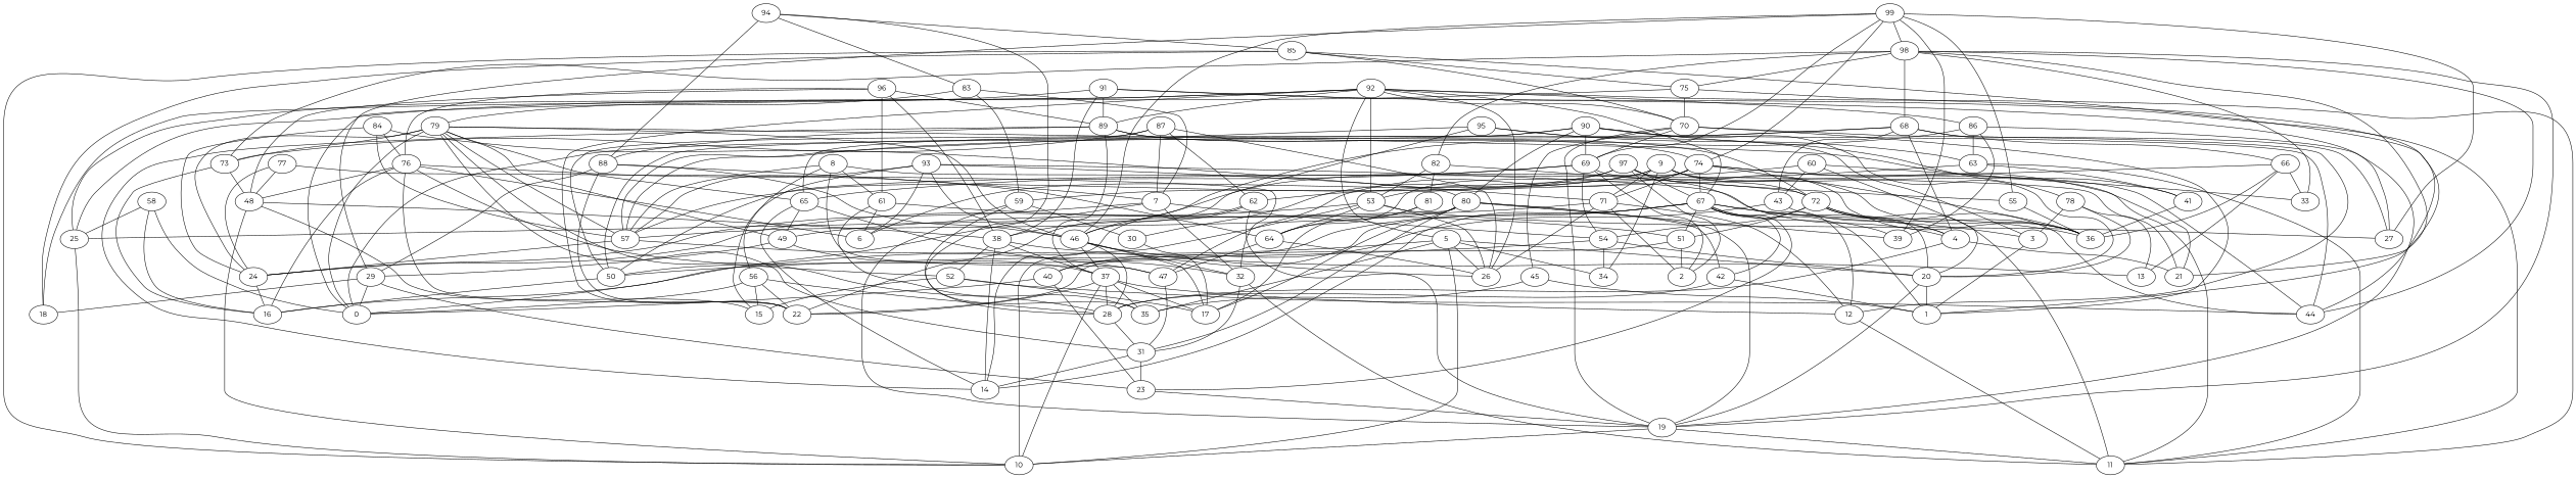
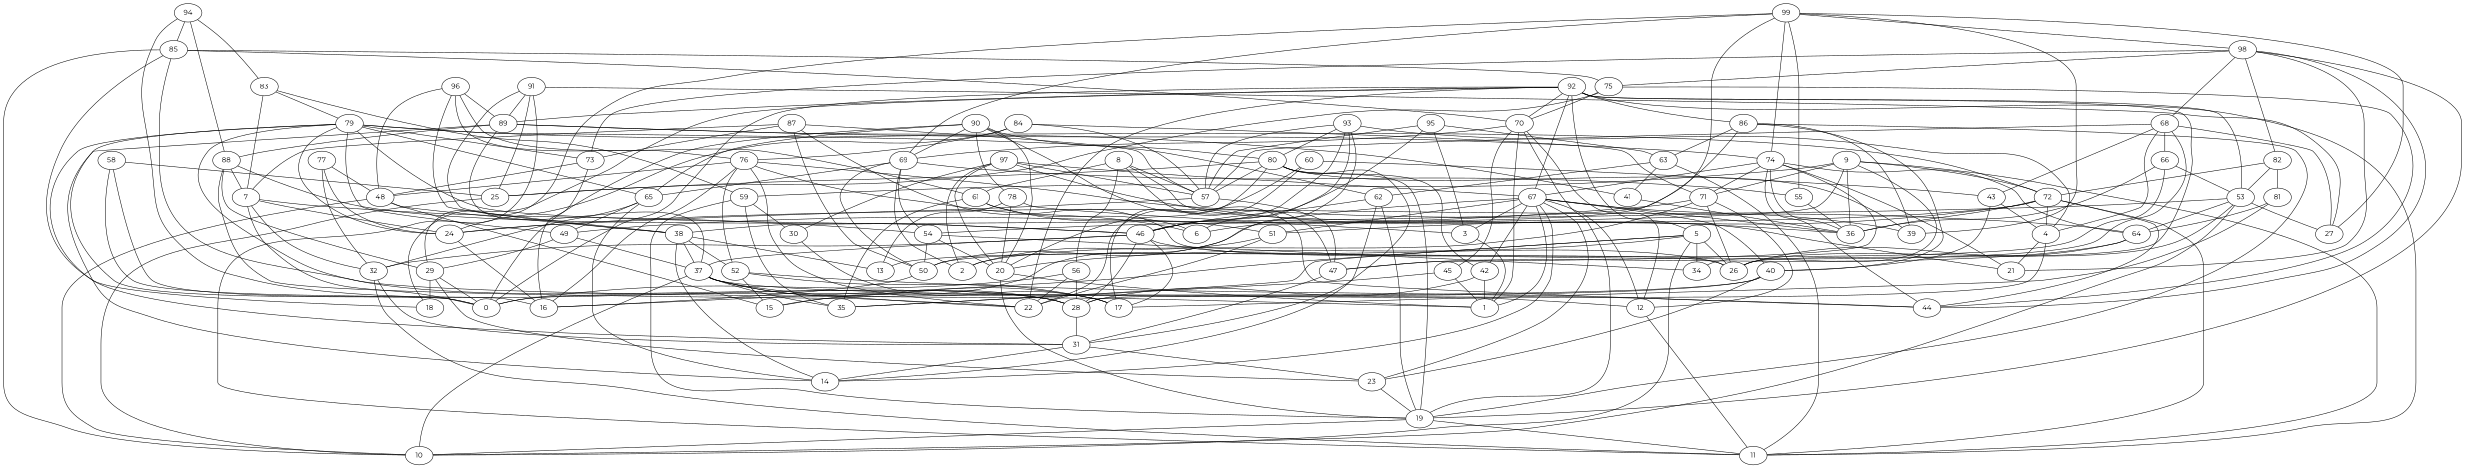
  digraph {
    fontname=Montserrat
    node [fontname=Montserrat]
    edge [color=black dir=none fontname=Montserrat]
    60
    43
-   33
    20
    22
    40
    4
    19
    1
    2
    52
    44
    15
    17
    48
    38
    10
    13
    37
    14
    77
    24
    32
    16
    11
    31
    78
    3
    98
    68
    82
    75
    73
    21
    57
    50
    27
    66
    81
    53
    72
    25
    70
    64
    47
    26
    36
    51
    54
    49
    29
    12
    28
    35
    0
    18
    23
    71
    84
    76
    6
    30
    58
    42
    92
    67
    5
    86
    89
    39
    34
    63
    88
    74
    97
    90
    65
    80
    69
    55
    7
    46
    9
    59
    93
    85
    45
    41
    62
    79
    56
    87
    83
    95
    99
    94
    61
    96
    8
    91
    subgraph sub_1 {
      60
      43
-     33
      20
      22
      40
      4
      19
      1
      2
      52
      44
      15
      17
      48
      38
      10
      13
      37
      14
      77
      24
      32
      16
      11
      31
      78
      3
      98
      68
      82
      75
      73
      21
      57
      50
      27
      66
      81
      53
      72
      25
      70
      64
      47
      26
      36
      51
      54
      49
      29
      12
      28
      35
      0
      18
      23
      71
      84
      76
      6
      30
      58
      42
      92
      67
      5
      86
      89
      39
      34
      63
      88
      74
      97
      90
      65
      80
      69
      55
      7
      46
      9
      59
      93
      85
      45
      41
      62
      79
      56
      87
      83
      95
      99
      94
      61
      96
      8
      91
    }
    60 -> 43
-   60 -> 33
    60 -> 20
    60 -> 22
    43 -> 40
    43 -> 4
    20 -> 19
    20 -> 1
-   56 -> 15
+   40 -> 15
    40 -> 0
    40 -> 23
    4 -> 21
    4 -> 28
    19 -> 10
    19 -> 11
    52 -> 44
    52 -> 15
    52 -> 17
    48 -> 15
    48 -> 38
    48 -> 10
    38 -> 52
    38 -> 13
    38 -> 37
    38 -> 14
    37 -> 22
    37 -> 17
    37 -> 10
    37 -> 12
    37 -> 28
    37 -> 35
    77 -> 48
    77 -> 24
    77 -> 32
    24 -> 16
    32 -> 11
    32 -> 31
    31 -> 14
    31 -> 23
    78 -> 20
    78 -> 13
    78 -> 3
    3 -> 1
-   98 -> 33
    98 -> 19
    98 -> 44
    98 -> 68
    98 -> 82
    98 -> 75
    98 -> 73
    98 -> 21
    68 -> 43
    68 -> 4
    68 -> 57
    68 -> 50
    68 -> 27
    68 -> 66
    82 -> 81
    82 -> 53
    82 -> 72
    75 -> 44
    75 -> 25
    75 -> 70
    73 -> 48
    73 -> 16
    57 -> 24
    57 -> 47
    50 -> 16
-   66 -> 33
    66 -> 13
    66 -> 53
    66 -> 36
    81 -> 17
    81 -> 64
    53 -> 10
    53 -> 24
    53 -> 27
    53 -> 64
    53 -> 26
    72 -> 4
    72 -> 44
    72 -> 11
    72 -> 36
    72 -> 51
    72 -> 54
    25 -> 10
    70 -> 19
    70 -> 1
    70 -> 12
    70 -> 69
    70 -> 45
    64 -> 47
    64 -> 26
    47 -> 31
    51 -> 22
    51 -> 2
    54 -> 20
    54 -> 50
    54 -> 34
    49 -> 37
    49 -> 29
    29 -> 0
    29 -> 18
    29 -> 23
    12 -> 11
    28 -> 31
    23 -> 19
    71 -> 2
    71 -> 26
    71 -> 49
    71 -> 12
    84 -> 24
    84 -> 57
    84 -> 71
    84 -> 76
    76 -> 22
    76 -> 52
    76 -> 48
    76 -> 16
    76 -> 64
    76 -> 6
    30 -> 17
    58 -> 16
    58 -> 25
    58 -> 0
    42 -> 1
    42 -> 28
    92 -> 22
    92 -> 11
    92 -> 53
    92 -> 70
    92 -> 26
    92 -> 0
    92 -> 18
    92 -> 67
    92 -> 5
    92 -> 86
    92 -> 89
    67 -> 40
    67 -> 1
    67 -> 14
    67 -> 3
    67 -> 50
    67 -> 36
    67 -> 51
    67 -> 12
    67 -> 23
    67 -> 42
    67 -> 39
    5 -> 20
    5 -> 10
    5 -> 16
    5 -> 26
    5 -> 35
    5 -> 34
+   86 -> 40
    86 -> 19
    86 -> 38
    86 -> 39
    86 -> 63
    89 -> 37
    89 -> 14
    89 -> 72
    89 -> 88
    89 -> 74
    63 -> 11
    63 -> 41
    63 -> 62
    88 -> 22
    88 -> 29
    88 -> 7
    88 -> 46
    74 -> 44
    74 -> 21
    74 -> 64
    74 -> 47
    74 -> 36
    74 -> 71
    74 -> 67
    97 -> 20
    97 -> 2
    97 -> 57
    97 -> 36
    97 -> 30
    97 -> 67
    90 -> 20
    90 -> 44
    90 -> 78
    90 -> 0
    90 -> 65
    90 -> 80
    90 -> 69
    65 -> 14
    65 -> 32
    65 -> 49
    80 -> 19
    80 -> 17
    80 -> 31
    80 -> 57
    80 -> 25
    80 -> 42
    80 -> 39
    69 -> 2
    69 -> 50
    69 -> 54
    69 -> 65
    69 -> 55
    55 -> 36
    7 -> 24
    7 -> 32
    7 -> 54
    7 -> 0
    46 -> 17
    46 -> 37
    46 -> 32
    46 -> 26
    46 -> 28
    9 -> 11
    9 -> 72
    9 -> 36
    9 -> 71
    9 -> 6
    9 -> 34
    9 -> 59
    59 -> 19
    59 -> 35
    59 -> 30
    93 -> 4
    93 -> 15
    93 -> 57
    93 -> 6
    93 -> 80
    93 -> 46
    85 -> 1
    85 -> 10
    85 -> 75
    85 -> 70
    85 -> 18
    45 -> 1
    45 -> 35
    41 -> 36
    62 -> 19
    62 -> 14
    62 -> 46
    79 -> 24
    79 -> 31
    79 -> 73
    79 -> 57
    79 -> 49
    79 -> 28
    79 -> 0
    79 -> 65
    79 -> 46
    79 -> 41
    56 -> 22
    56 -> 28
    56 -> 0
    87 -> 73
    87 -> 50
    87 -> 26
    87 -> 7
    87 -> 62
    83 -> 7
    83 -> 59
    83 -> 79
    95 -> 3
    95 -> 57
    95 -> 63
    95 -> 46
    99 -> 98
    99 -> 27
    99 -> 29
    99 -> 39
    99 -> 74
    99 -> 69
    99 -> 55
    99 -> 46
    94 -> 28
    94 -> 88
    94 -> 85
    94 -> 83
    61 -> 51
    61 -> 35
    61 -> 6
    96 -> 48
    96 -> 38
    96 -> 76
    96 -> 89
    96 -> 61
    8 -> 21
    8 -> 57
    8 -> 47
    8 -> 56
    8 -> 61
    91 -> 38
    91 -> 11
    91 -> 27
    91 -> 25
    91 -> 89
  }
